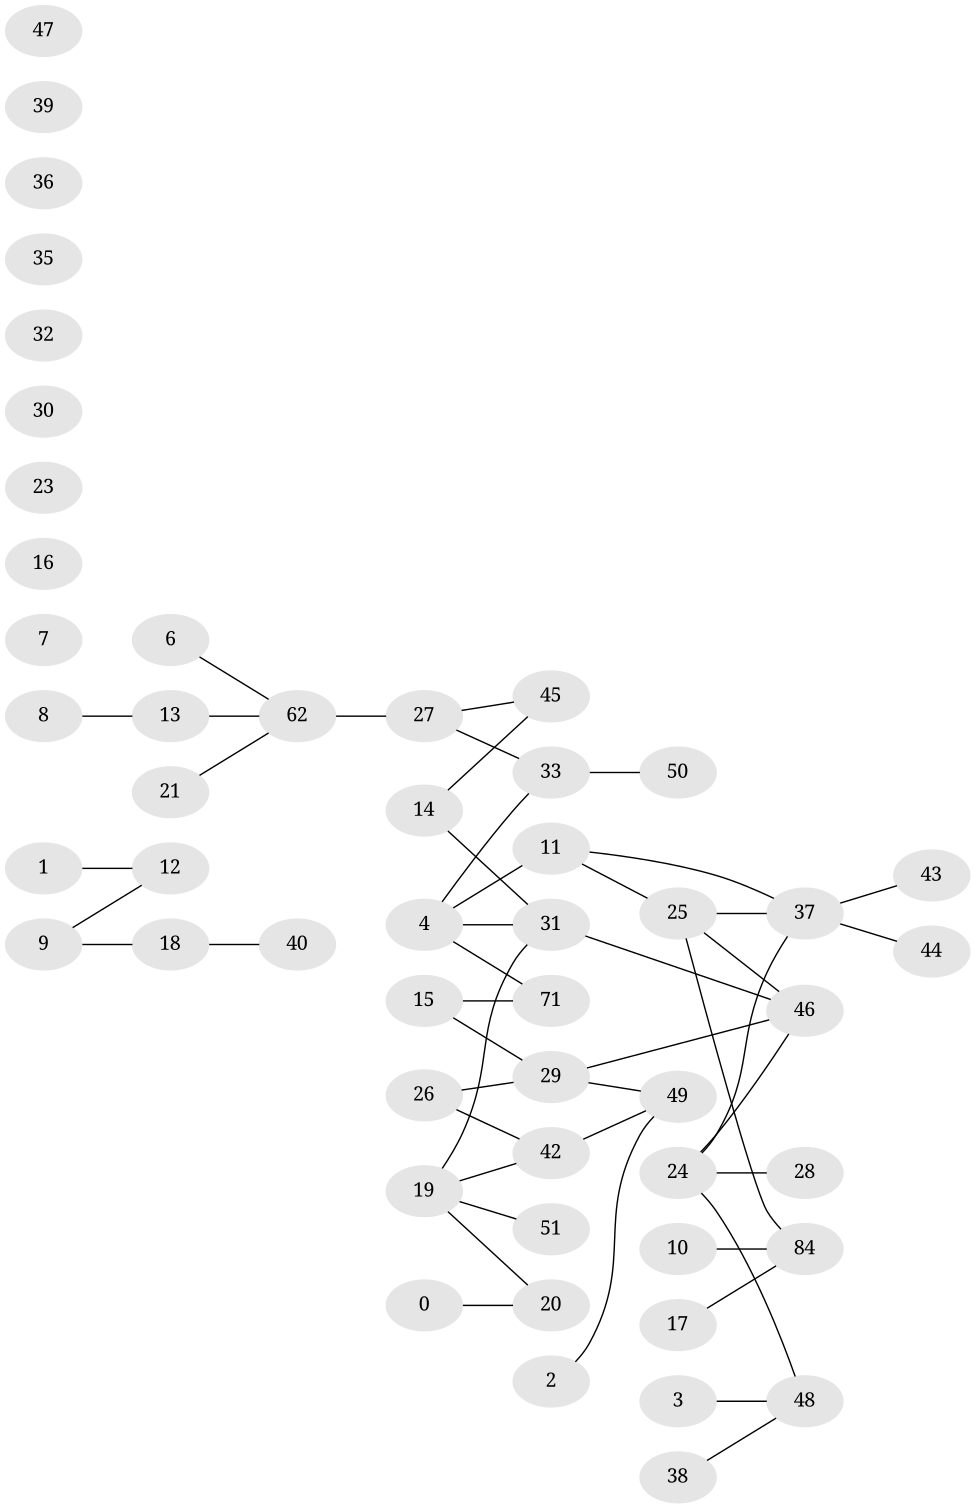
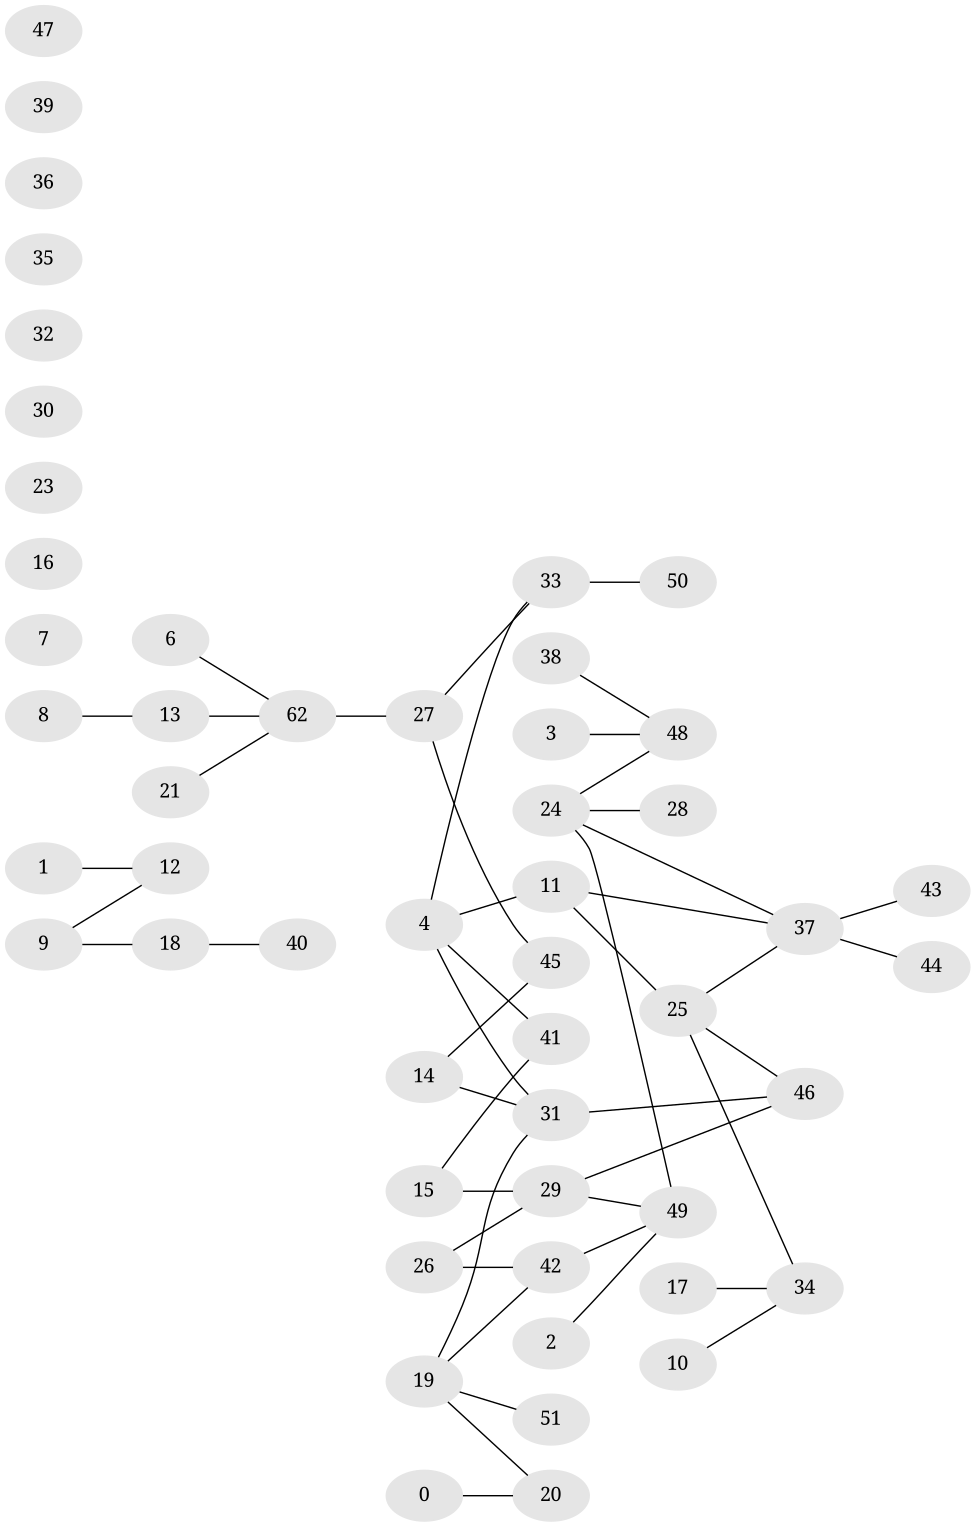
  graph {
    fontname="Noto Serif"
    rankdir=LR
    node [color=gray90 fontname="Noto Serif" style=filled]
    edge [fontname="Noto Serif"]
    1
    12
    2
    49
    3
    48
    4
    11
    31
    33
-   41 [label=71]
+   41
    25
    37
    46
    50
    n16 [label=0]
    20
    n18 [label=62]
    6
    27
    7
    8
    13
    9
    18
    40
    10
-   34 [label=84]
+   34
    43
    44
    14
    45
    15
    29
    16
    17
    19
    42
    51
    21
    23
    24
    28
    26
    30
    32
    35
    36
    38
    39
    47
    1 -- 12
    2 -- 49
    3 -- 48
    4 -- 11
    4 -- 31
    4 -- 33
    4 -- 41
    11 -- 25
    11 -- 37
    31 -- 46
    33 -- 50
    25 -- 37
    25 -- 46
    25 -- 34
    37 -- 43
    37 -- 44
    n16 -- 20
    n18 -- 27
    6 -- n18
    27 -- 33
    27 -- 45
    8 -- 13
    13 -- n18
    9 -- 12
    9 -- 18
    18 -- 40
    10 -- 34
    14 -- 31
    14 -- 45
    15 -- 41
    15 -- 29
    29 -- 49
    29 -- 46
    17 -- 34
    19 -- 31
    19 -- 20
    19 -- 42
    19 -- 51
    42 -- 49
    21 -- n18
    24 -- 48
    24 -- 37
-   24 -- 46
+   24 -- 49
    24 -- 28
    26 -- 29
    26 -- 42
    38 -- 48
  }
